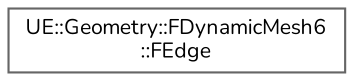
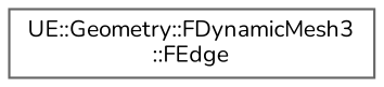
  digraph {
    rankdir=LR
    fontname=Nunito
-   n1 [color=grey40 fillcolor=white fontname=Nunito fontsize=10 height=0.2 label="UE::Geometry::FDynamicMesh6\l::FEdge" shape=box style=filled width=0.4]
+   n1 [color=grey40 fillcolor=white fontname=Nunito fontsize=10 height=0.2 label="UE::Geometry::FDynamicMesh3\l::FEdge" shape=box style=filled width=0.4]
  }
